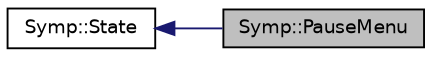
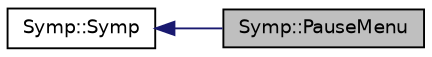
  digraph {
    rankdir=LR
    node [color=black fontname=Helvetica fontsize=10 shape=record style=filled]
    n1 [fillcolor=grey75 fontcolor=black height=0.2 label="Symp::PauseMenu" width=0.4]
-   n2 [fillcolor=white height=0.2 label="Symp::State" width=0.4]
+   n2 [fillcolor=white height=0.2 label="Symp::Symp" width=0.4]
    n2 -> n1 [color=midnightblue dir=back fontname=Helvetica fontsize=10 labelfontname=Helvetica labelfontsize=10 style=solid]
  }
